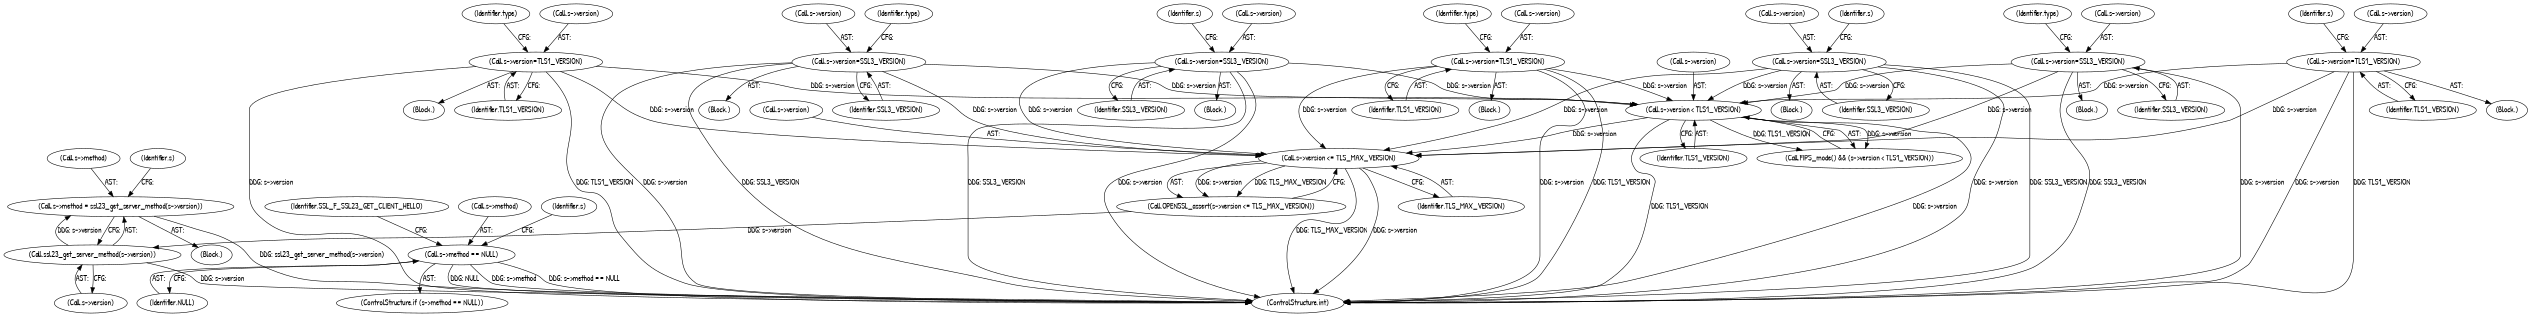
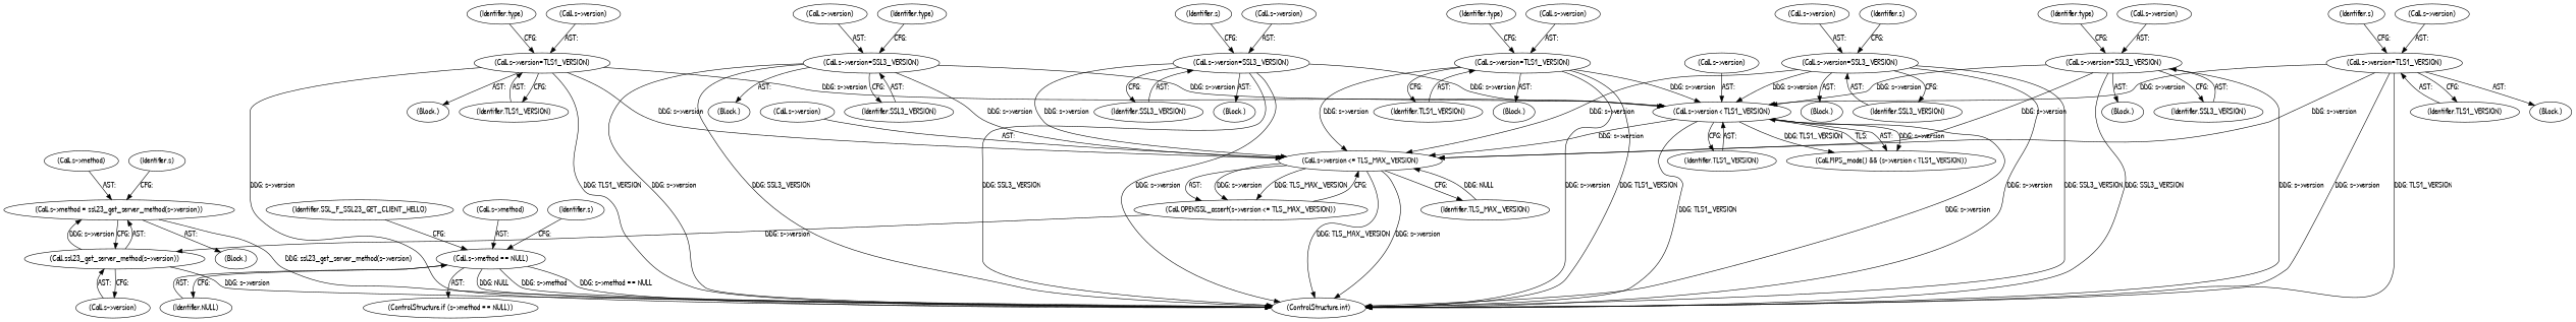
  digraph {
    fontname="Patrick Hand"
    node [fontname="Patrick Hand"]
    edge [fontname="Patrick Hand"]
    n1 [label="(Call,s->method = ssl23_get_server_method(s->version))"]
    n2 [label="(Call,ssl23_get_server_method(s->version))"]
    n3 [label="(ControlStructure,int)"]
    n4 [label="(Block,)"]
    n5 [label="(Call,s->version)"]
    n6 [label="(Call,s->method == NULL)"]
    n7 [label="(Identifier,NULL)"]
    n8 [label="(ControlStructure,if (s->method == NULL))"]
    n9 [label="(Call,s->version <= TLS_MAX_VERSION)"]
    n10 [label="(Identifier,TLS_MAX_VERSION)"]
    n11 [label="(Call,OPENSSL_assert(s->version <= TLS_MAX_VERSION))"]
    n12 [label="(Call,s->version=TLS1_VERSION)"]
    n13 [label="(Call,s->version < TLS1_VERSION)"]
    n14 [label="(Identifier,TLS1_VERSION)"]
    n15 [label="(Block,)"]
    n16 [label="(Identifier,TLS1_VERSION)"]
    n17 [label="(Call,FIPS_mode() && (s->version < TLS1_VERSION))"]
    n18 [label="(Call,s->version=SSL3_VERSION)"]
    n19 [label="(Identifier,SSL3_VERSION)"]
    n20 [label="(Block,)"]
    n21 [label="(Call,s->version=TLS1_VERSION)"]
    n22 [label="(Block,)"]
    n23 [label="(Identifier,TLS1_VERSION)"]
    n24 [label="(Call,s->version=SSL3_VERSION)"]
    n25 [label="(Block,)"]
    n26 [label="(Identifier,SSL3_VERSION)"]
    n27 [label="(Call,s->version=SSL3_VERSION)"]
    n28 [label="(Block,)"]
    n29 [label="(Identifier,SSL3_VERSION)"]
    n30 [label="(Call,s->version=SSL3_VERSION)"]
    n31 [label="(Block,)"]
    n32 [label="(Identifier,SSL3_VERSION)"]
    n33 [label="(Call,s->version=TLS1_VERSION)"]
    n34 [label="(Identifier,TLS1_VERSION)"]
    n35 [label="(Block,)"]
    n36 [label="(Call,s->version)"]
    n37 [label="(Call,s->version)"]
    n38 [label="(Call,s->version)"]
    n39 [label="(Identifier,s)"]
    n40 [label="(Identifier,type)"]
    n41 [label="(Identifier,type)"]
    n42 [label="(Call,s->version)"]
    n43 [label="(Call,s->method)"]
    n44 [label="(Identifier,s)"]
    n45 [label="(Identifier,type)"]
    n46 [label="(Identifier,s)"]
    n47 [label="(Call,s->version)"]
    n48 [label="(Identifier,s)"]
    n49 [label="(Identifier,s)"]
    n50 [label="(Call,s->version)"]
    n51 [label="(Call,s->version)"]
    n52 [label="(Call,s->version)"]
    n53 [label="(Call,s->version)"]
    n54 [label="(Identifier,type)"]
    n55 [label="(Identifier,SSL_F_SSL23_GET_CLIENT_HELLO)"]
    n56 [label="(Call,s->method)"]
    n1 -> n2 [label="CFG: "]
    n1 -> n3 [label="DDG: ssl23_get_server_method(s->version)"]
    n1 -> n4 [label="AST: "]
    n2 -> n1 [label="AST: "]
    n2 -> n1 [label="DDG: s->version"]
    n2 -> n3 [label="DDG: s->version"]
    n2 -> n5 [label="CFG: "]
    n5 -> n2 [label="AST: "]
    n6 -> n3 [label="DDG: NULL"]
    n6 -> n3 [label="DDG: s->method"]
    n6 -> n3 [label="DDG: s->method == NULL"]
    n6 -> n7 [label="CFG: "]
    n6 -> n8 [label="AST: "]
    n7 -> n6 [label="AST: "]
    n9 -> n3 [label="DDG: s->version"]
    n9 -> n3 [label="DDG: TLS_MAX_VERSION"]
    n9 -> n10 [label="CFG: "]
    n9 -> n11 [label="AST: "]
    n9 -> n11 [label="DDG: s->version"]
    n9 -> n11 [label="DDG: TLS_MAX_VERSION"]
-   n10 -> n9 [label="AST: "]
+   n10 -> n9 [label="DDG: NULL"]
    n11 -> n2 [label="DDG: s->version"]
    n11 -> n9 [label="CFG: "]
    n12 -> n3 [label="DDG: s->version"]
    n12 -> n3 [label="DDG: TLS1_VERSION"]
    n12 -> n9 [label="DDG: s->version"]
    n12 -> n13 [label="DDG: s->version"]
    n12 -> n14 [label="CFG: "]
    n12 -> n15 [label="AST: "]
    n13 -> n3 [label="DDG: TLS1_VERSION"]
    n13 -> n3 [label="DDG: s->version"]
    n13 -> n9 [label="DDG: s->version"]
    n13 -> n16 [label="CFG: "]
    n13 -> n17 [label="AST: "]
    n13 -> n17 [label="DDG: s->version"]
    n13 -> n17 [label="DDG: TLS1_VERSION"]
    n14 -> n12 [label="AST: "]
    n16 -> n13 [label="AST: "]
-   n17 -> n13 [label="CFG: "]
+   n17 -> n13 [label="TLS: "]
    n18 -> n3 [label="DDG: s->version"]
    n18 -> n3 [label="DDG: SSL3_VERSION"]
    n18 -> n9 [label="DDG: s->version"]
    n18 -> n13 [label="DDG: s->version"]
    n18 -> n19 [label="CFG: "]
    n18 -> n20 [label="AST: "]
    n19 -> n18 [label="AST: "]
    n21 -> n3 [label="DDG: s->version"]
    n21 -> n3 [label="DDG: TLS1_VERSION"]
    n21 -> n9 [label="DDG: s->version"]
    n21 -> n13 [label="DDG: s->version"]
    n21 -> n22 [label="AST: "]
    n21 -> n23 [label="CFG: "]
    n23 -> n21 [label="AST: "]
    n24 -> n3 [label="DDG: SSL3_VERSION"]
    n24 -> n3 [label="DDG: s->version"]
    n24 -> n9 [label="DDG: s->version"]
    n24 -> n13 [label="DDG: s->version"]
    n24 -> n25 [label="AST: "]
    n24 -> n26 [label="CFG: "]
    n26 -> n24 [label="AST: "]
    n27 -> n3 [label="DDG: s->version"]
    n27 -> n3 [label="DDG: SSL3_VERSION"]
    n27 -> n9 [label="DDG: s->version"]
    n27 -> n13 [label="DDG: s->version"]
    n27 -> n28 [label="AST: "]
    n27 -> n29 [label="CFG: "]
    n29 -> n27 [label="AST: "]
    n30 -> n3 [label="DDG: s->version"]
    n30 -> n3 [label="DDG: SSL3_VERSION"]
    n30 -> n9 [label="DDG: s->version"]
    n30 -> n13 [label="DDG: s->version"]
    n30 -> n31 [label="AST: "]
    n30 -> n32 [label="CFG: "]
    n32 -> n30 [label="AST: "]
    n33 -> n3 [label="DDG: s->version"]
    n33 -> n3 [label="DDG: TLS1_VERSION"]
    n33 -> n9 [label="DDG: s->version"]
    n33 -> n13 [label="DDG: s->version"]
    n33 -> n34 [label="CFG: "]
    n33 -> n35 [label="AST: "]
    n34 -> n33 [label="AST: "]
    n36 -> n9 [label="AST: "]
    n37 -> n18 [label="AST: "]
    n38 -> n27 [label="AST: "]
    n39 -> n6 [label="CFG: "]
    n40 -> n30 [label="CFG: "]
    n41 -> n21 [label="CFG: "]
    n42 -> n13 [label="AST: "]
    n43 -> n1 [label="AST: "]
    n44 -> n24 [label="CFG: "]
    n45 -> n12 [label="CFG: "]
    n46 -> n33 [label="CFG: "]
    n47 -> n30 [label="AST: "]
    n48 -> n1 [label="CFG: "]
    n49 -> n27 [label="CFG: "]
    n50 -> n21 [label="AST: "]
    n51 -> n12 [label="AST: "]
    n52 -> n24 [label="AST: "]
    n53 -> n33 [label="AST: "]
    n54 -> n18 [label="CFG: "]
    n55 -> n6 [label="CFG: "]
    n56 -> n6 [label="AST: "]
  }
